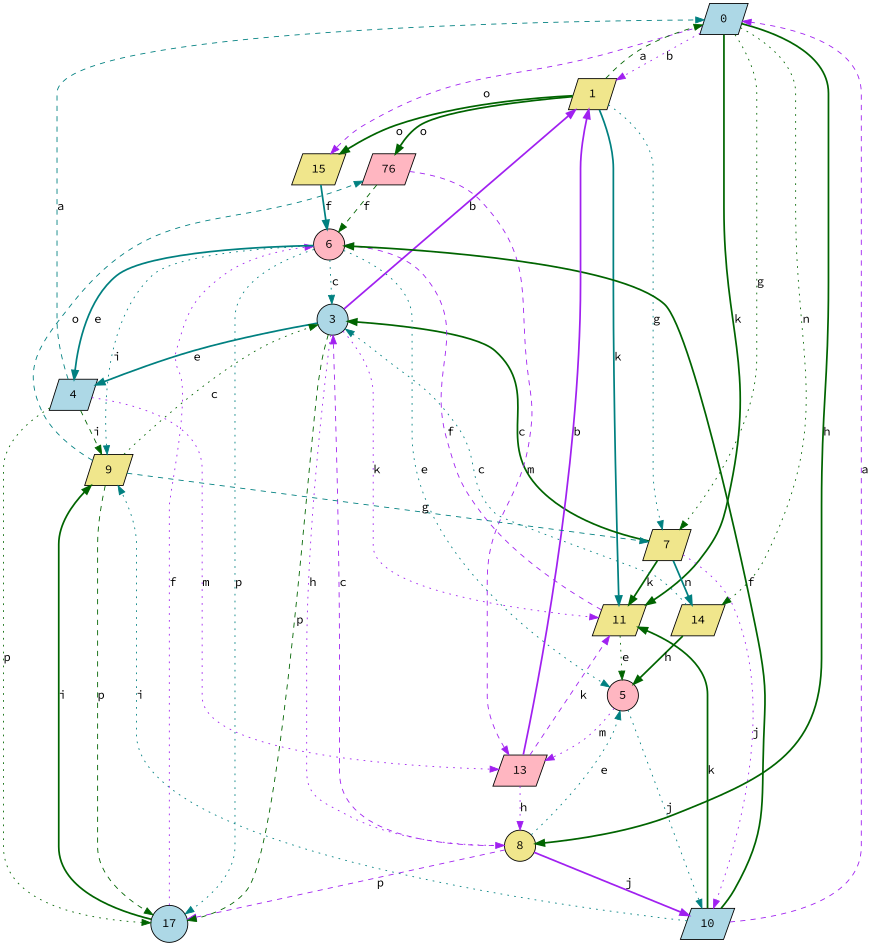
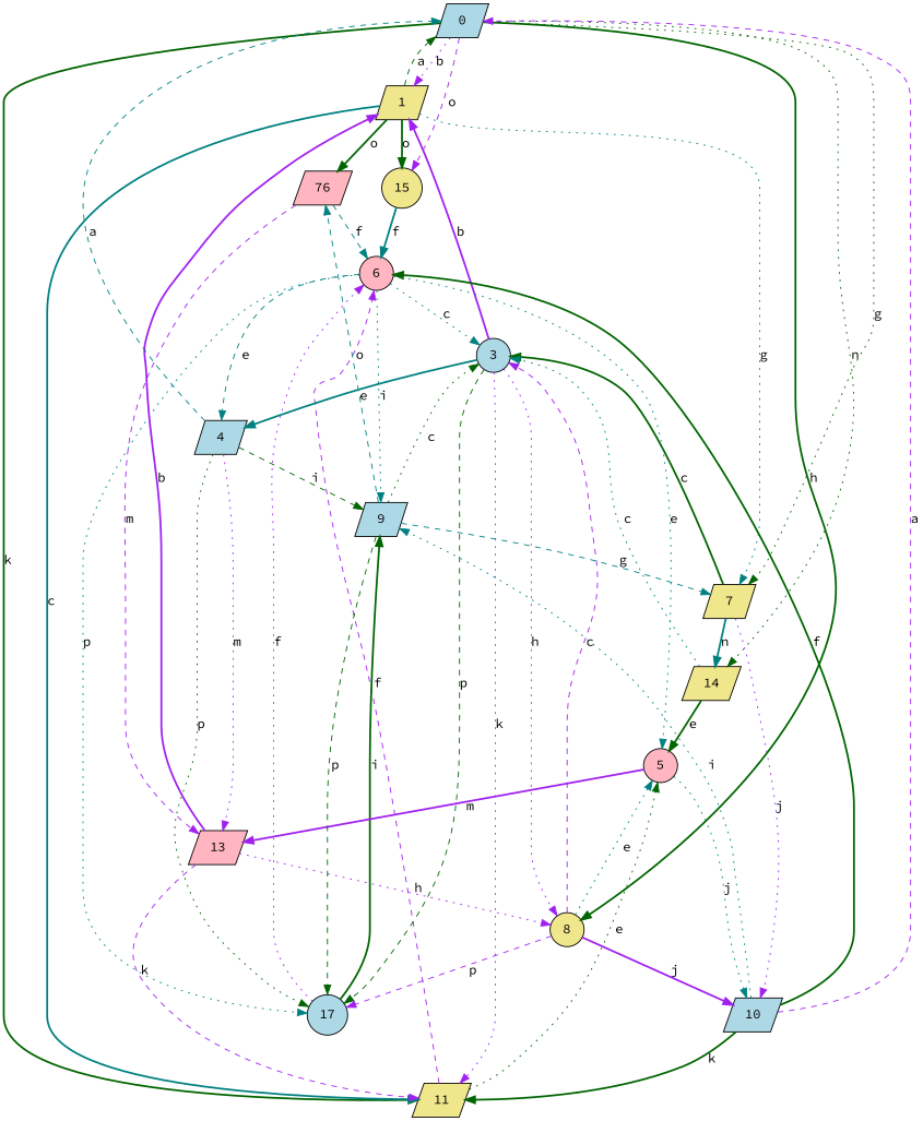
  strict digraph {
    fontname="Source Code Pro"
    node [fillcolor=khaki fontname="Source Code Pro" shape=parallelogram style=filled]
    edge [color=darkgreen fontname="Source Code Pro" style=dotted]
    0 [fillcolor=lightblue]
    1
    7
    8 [shape=circle]
    11
    14
-   15
+   15 [shape=circle]
    n8 [fillcolor=lightpink label=76]
    3 [fillcolor=lightblue shape=circle]
    10 [fillcolor=lightblue]
    17 [fillcolor=lightblue shape=circle]
    5 [fillcolor=lightpink shape=circle]
    6 [fillcolor=lightpink shape=circle]
    13 [fillcolor=lightpink]
    4 [fillcolor=lightblue]
-   9
+   9 [fillcolor=lightblue]
    0 -> 1 [color=purple label=b]
    0 -> 7 [label=g]
    0 -> 8 [label=h style=bold]
    0 -> 11 [label=k style=bold]
    0 -> 14 [label=n]
    0 -> 15 [color=purple label=o style=dashed]
    1 -> 0 [label=a style=dashed]
    1 -> 7 [color=teal label=g]
-   1 -> 11 [color=teal label=k style=bold]
+   1 -> 11 [color=teal label=c style=bold]
    1 -> 15 [label=o style=bold]
    1 -> n8 [label=o style=bold]
-   7 -> 11 [label=k style=bold]
    7 -> 14 [color=teal label=n style=bold]
    7 -> 3 [label=c style=bold]
    7 -> 10 [color=purple label=j]
    8 -> 3 [color=purple label=c style=dashed]
    8 -> 10 [color=purple label=j style=bold]
    8 -> 17 [color=purple label=p style=dashed]
    8 -> 5 [color=teal label=e]
    11 -> 5 [label=e]
    11 -> 6 [color=purple label=f style=dashed]
    14 -> 3 [color=teal label=c]
-   14 -> 5 [label=h style=bold]
+   14 -> 5 [label=e style=bold]
    15 -> 6 [color=teal label=f style=bold]
-   n8 -> 6 [label=f style=dashed]
+   n8 -> 6 [color=teal label=f style=dashed]
    n8 -> 13 [color=purple label=m style=dashed]
    3 -> 1 [color=purple label=b style=bold]
    3 -> 8 [color=purple label=h]
    3 -> 11 [color=purple label=k]
    3 -> 17 [label=p style=dashed]
    3 -> 4 [color=teal label=e style=bold]
    10 -> 0 [color=purple label=a style=dashed]
    10 -> 11 [label=k style=bold]
    10 -> 6 [label=f style=bold]
    10 -> 9 [color=teal label=i]
    17 -> 6 [color=purple label=f]
    17 -> 9 [label=i style=bold]
    5 -> 10 [color=teal label=j]
-   5 -> 13 [color=purple label=m]
+   5 -> 13 [color=purple label=m style=bold]
    6 -> 3 [color=teal label=c]
    6 -> 17 [color=teal label=p]
    6 -> 5 [color=teal label=e]
-   6 -> 4 [color=teal label=e style=bold]
+   6 -> 4 [color=teal label=e style=dashed]
    6 -> 9 [color=teal label=i]
    13 -> 1 [color=purple label=b style=bold]
    13 -> 8 [color=purple label=h]
    13 -> 11 [color=purple label=k style=dashed]
    4 -> 0 [color=teal label=a style=dashed]
    4 -> 17 [label=p]
    4 -> 13 [color=purple label=m]
    4 -> 9 [label=i style=dashed]
    9 -> 7 [color=teal label=g style=dashed]
    9 -> n8 [color=teal label=o style=dashed]
    9 -> 3 [label=c]
    9 -> 17 [label=p style=dashed]
  }
